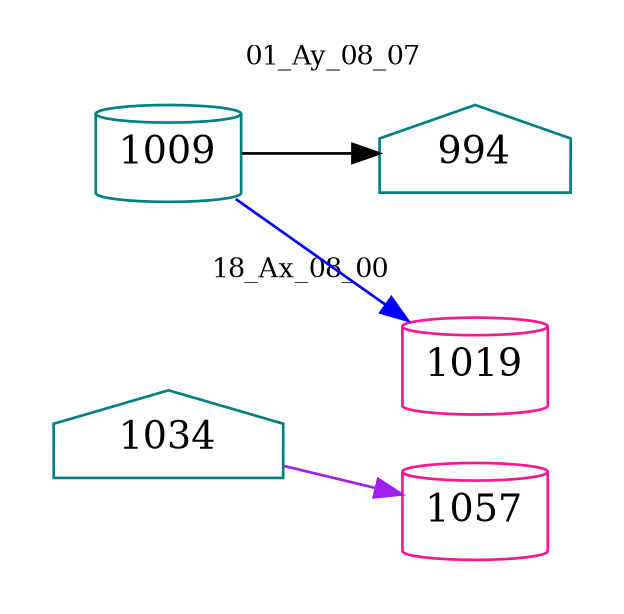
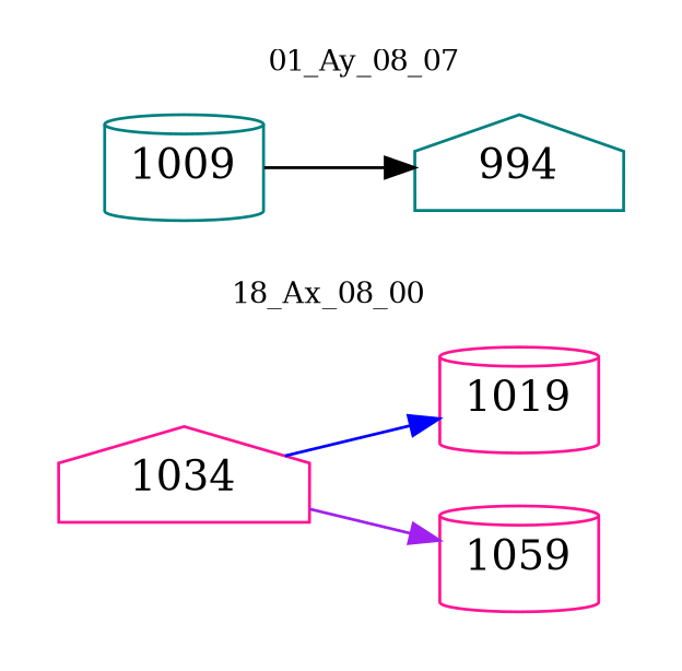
  digraph {
    rankdir=LR
    node [color=teal shape=cylinder]
    n1 [label=1009]
    n2 [label=994 shape=house]
-   n3 [label=1034 shape=house]
+   n3 [color=deeppink label=1034 shape=house]
    n4 [color=deeppink label=1019]
-   n5 [color=deeppink label=1057]
+   n5 [color=deeppink label=1059]
    subgraph cluster_1 {
      color=white
      fontsize=10
      label="01_Ay_08_07"
      n1
      n2
    }
    subgraph cluster_2 {
      color=white
      fontsize=10
      label="18_Ax_08_00"
      n3
      n4
      n5
    }
    n1 -> n2 [color=black]
-   n1 -> n4 [color=blue]
+   n3 -> n4 [color=blue]
    n3 -> n5 [color=purple]
  }
